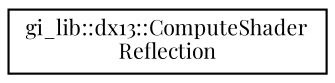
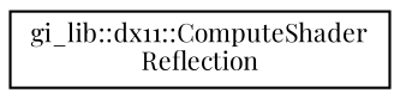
  digraph {
    rankdir=LR
    fontname="Playfair Display"
-   n1 [color=black fillcolor=white fontname="Playfair Display" fontsize=10 height=0.2 label="gi_lib::dx13::ComputeShader\lReflection" shape=record style=filled width=0.4]
+   n1 [color=black fillcolor=white fontname="Playfair Display" fontsize=10 height=0.2 label="gi_lib::dx11::ComputeShader\lReflection" shape=record style=filled width=0.4]
  }
